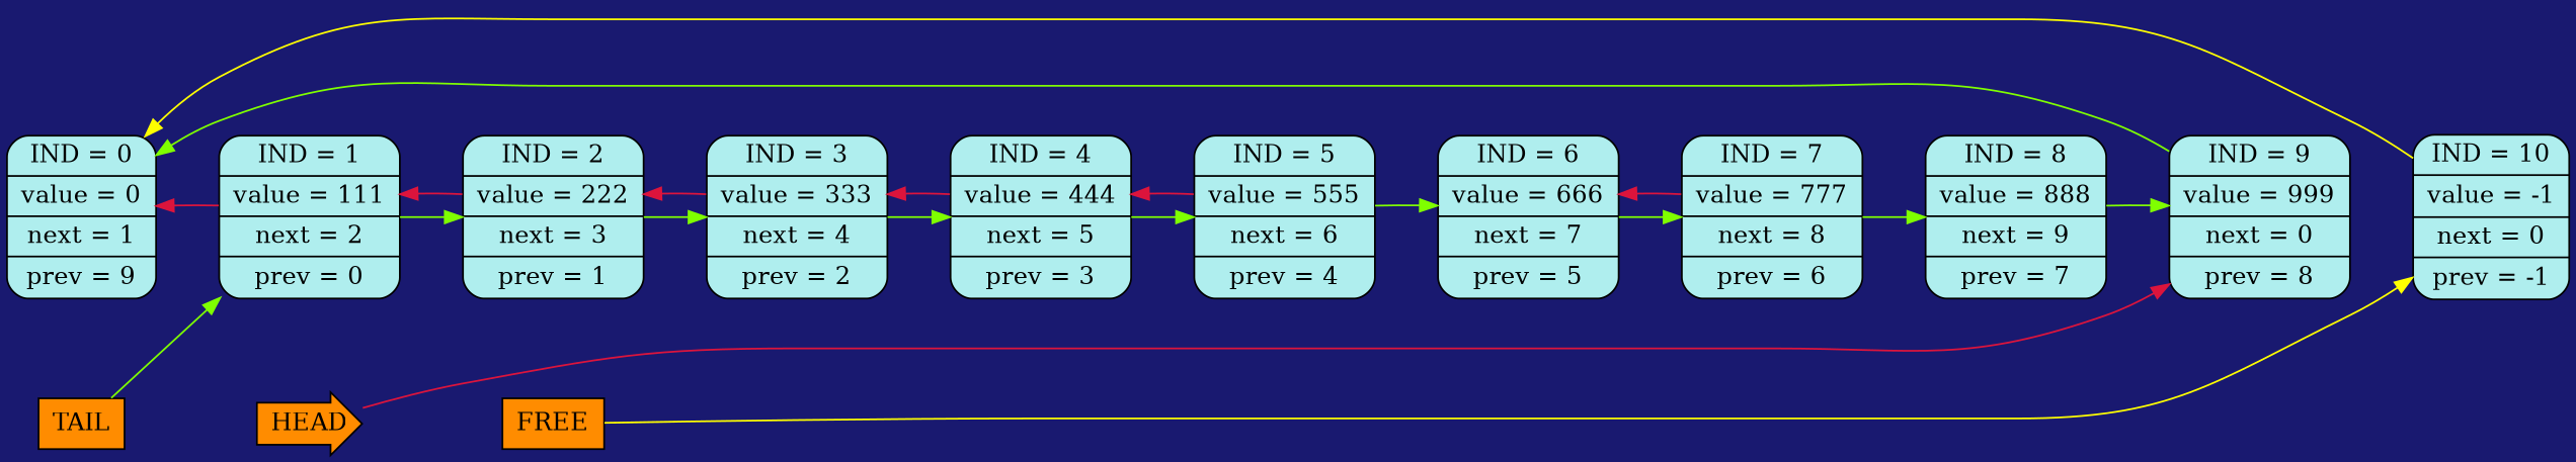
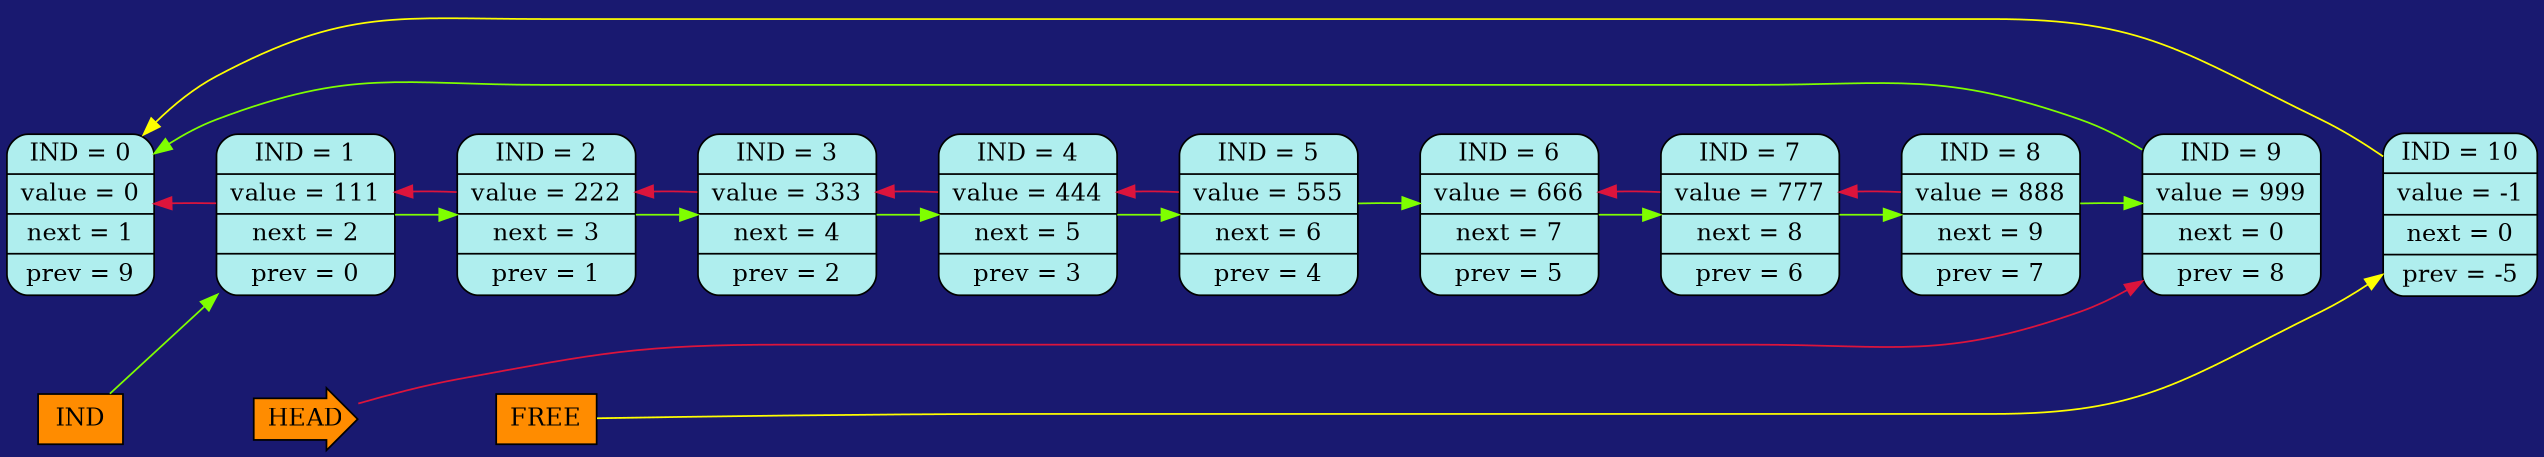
  digraph {
    bgcolor="#191970"
    fontname="DejaVu Serif"
    rankdir=LR
    node [fillcolor="#AFEEEE" fontname="DejaVu Serif" shape=Mrecord style=filled]
    edge [fontname="DejaVu Serif" weight=1]
    n1 [label="IND = 0 | value = 0 | next = 1 | prev = 9 "]
-   TAIL [fillcolor="#FF8C00" height=0.4 shape=rectangle width=0.5]
+   TAIL [fillcolor="#FF8C00" height=0.4 shape=rectangle width=0.5 label=IND]
    n3 [label="IND = 1 | value = 111 | next = 2 | prev = 0 "]
    HEAD [fillcolor="#FF8C00" height=0.5 shape=rarrow width=0.5]
    n5 [label="IND = 2 | value = 222 | next = 3 | prev = 1 "]
    n6 [label="IND = 3 | value = 333 | next = 4 | prev = 2 "]
    n7 [label="IND = 4 | value = 444 | next = 5 | prev = 3 "]
    n8 [label="IND = 5 | value = 555 | next = 6 | prev = 4 "]
    n9 [label="IND = 6 | value = 666 | next = 7 | prev = 5 "]
    n10 [label="IND = 7 | value = 777 | next = 8 | prev = 6 "]
    n11 [label="IND = 8 | value = 888 | next = 9 | prev = 7 "]
    n12 [label="IND = 9 | value = 999 | next = 0 | prev = 8 "]
-   n13 [label="IND = 10 | value = -1 | next = 0 | prev = -1 "]
+   n13 [label="IND = 10 | value = -1 | next = 0 | prev = -5 "]
    FREE [fillcolor="#FF8C00" height=0.4 shape=rectangle width=0.5]
    subgraph sub_1 {
      rank=same
      n1
      TAIL
    }
    n1 -> n3 [style=invis weight=1000000]
    TAIL -> n3 [color="#7FFF00"]
    TAIL -> HEAD [style=invis weight=1000000]
    n3 -> n1 [color="#DC143C"]
    n3 -> n5 [style=invis weight=1000000]
    n3 -> n5 [color="#7FFF00"]
    HEAD -> n12 [color="#DC143C"]
    HEAD -> FREE [style=invis weight=1000000]
    n5 -> n3 [color="#DC143C"]
    n5 -> n6 [style=invis weight=1000000]
    n5 -> n6 [color="#7FFF00"]
    n6 -> n5 [color="#DC143C"]
    n6 -> n7 [style=invis weight=1000000]
    n6 -> n7 [color="#7FFF00"]
    n7 -> n6 [color="#DC143C"]
    n7 -> n8 [style=invis weight=1000000]
    n7 -> n8 [color="#7FFF00"]
    n8 -> n7 [color="#DC143C"]
    n8 -> n9 [style=invis weight=1000000]
    n8 -> n9 [color="#7FFF00"]
    n9 -> n10 [style=invis weight=1000000]
    n9 -> n10 [color="#7FFF00"]
    n10 -> n9 [color="#DC143C"]
    n10 -> n11 [style=invis weight=1000000]
    n10 -> n11 [color="#7FFF00"]
+   n11 -> n10 [color="#DC143C"]
    n11 -> n12 [style=invis weight=1000000]
    n11 -> n12 [color="#7FFF00"]
    n12 -> n1 [color="#7FFF00"]
    n12 -> n13 [style=invis weight=1000000]
    n13 -> n1 [color="#FFFF00"]
    FREE -> n13 [color="#FFFF00"]
  }
